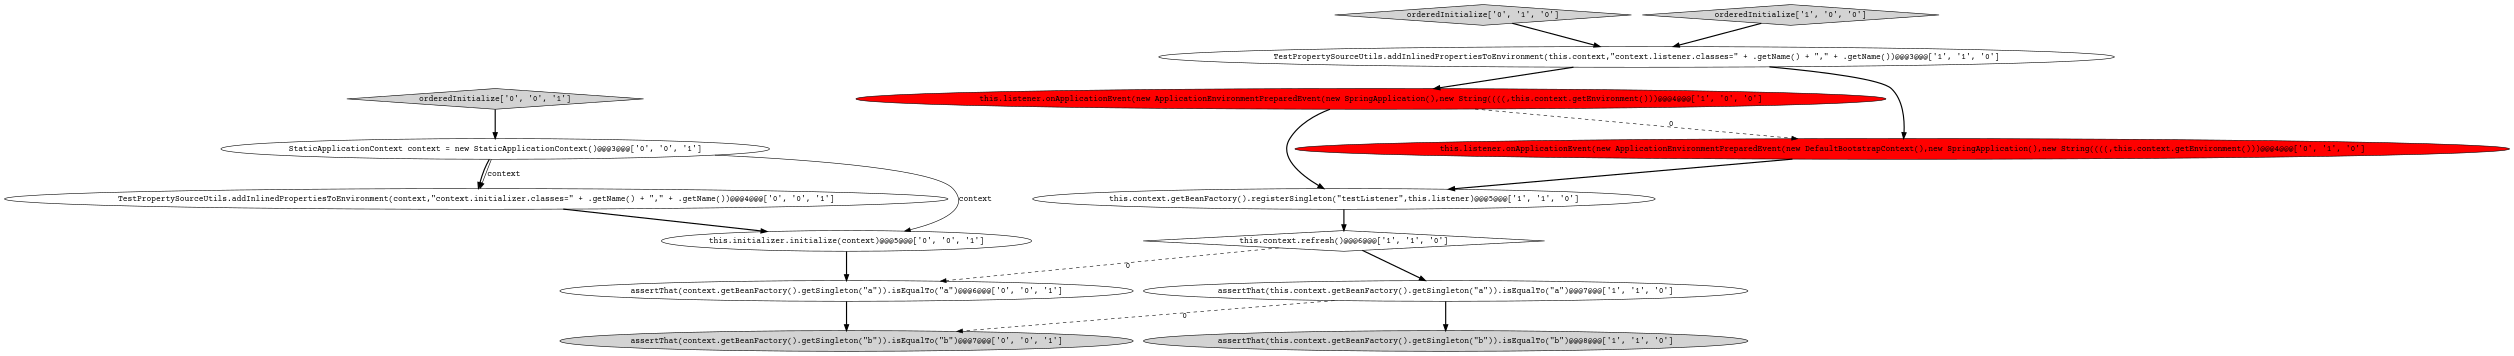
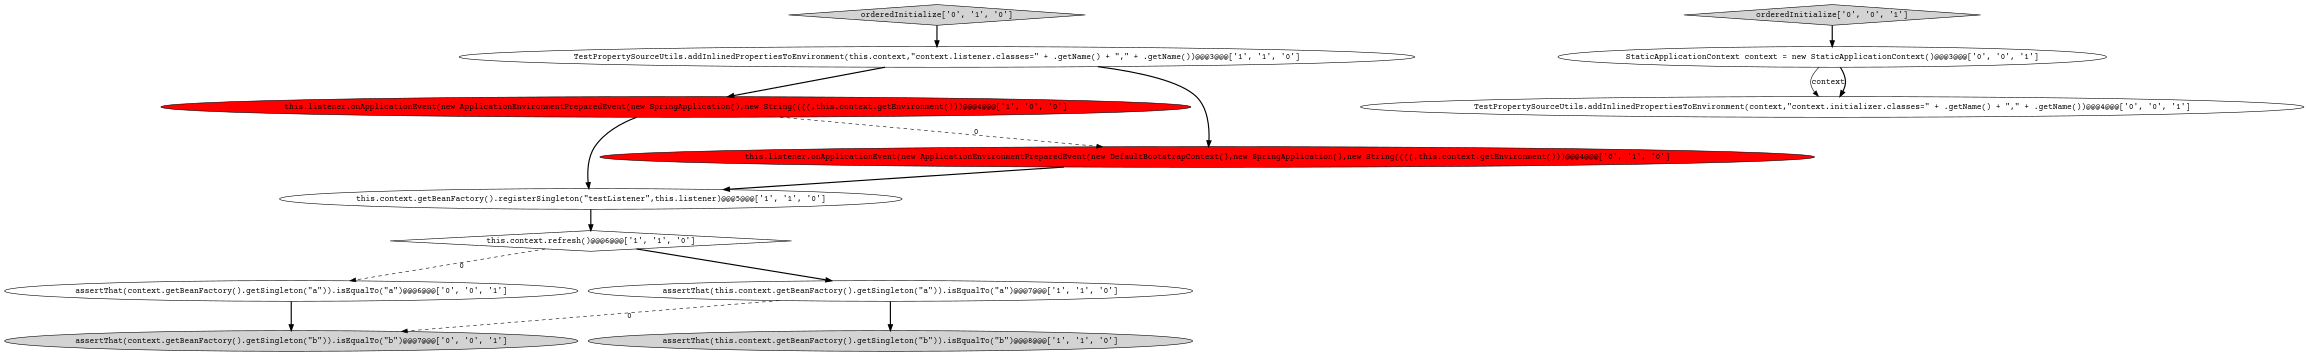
  digraph {
    fontname="Courier Prime"
    node [fillcolor=white fontname="Courier Prime" shape=ellipse style=filled]
    edge [fontname="Courier Prime" style=bold]
    n1 [fillcolor=lightgray label="assertThat(this.context.getBeanFactory().getSingleton(\"b\")).isEqualTo(\"b\")@@@8@@@['1', '1', '0']"]
    n2 [label="StaticApplicationContext context = new StaticApplicationContext()@@@3@@@['0', '0', '1']"]
-   n3 [label="this.initializer.initialize(context)@@@5@@@['0', '0', '1']"]
    n4 [label="TestPropertySourceUtils.addInlinedPropertiesToEnvironment(context,\"context.initializer.classes=\" + .getName() + \",\" + .getName())@@@4@@@['0', '0', '1']"]
    n5 [label="assertThat(context.getBeanFactory().getSingleton(\"a\")).isEqualTo(\"a\")@@@6@@@['0', '0', '1']"]
    n6 [label="TestPropertySourceUtils.addInlinedPropertiesToEnvironment(this.context,\"context.listener.classes=\" + .getName() + \",\" + .getName())@@@3@@@['1', '1', '0']"]
    n7 [fillcolor=red label="this.listener.onApplicationEvent(new ApplicationEnvironmentPreparedEvent(new SpringApplication(),new String((((,this.context.getEnvironment()))@@@4@@@['1', '0', '0']"]
    n8 [fillcolor=red label="this.listener.onApplicationEvent(new ApplicationEnvironmentPreparedEvent(new DefaultBootstrapContext(),new SpringApplication(),new String((((,this.context.getEnvironment()))@@@4@@@['0', '1', '0']"]
    n9 [label="this.context.getBeanFactory().registerSingleton(\"testListener\",this.listener)@@@5@@@['1', '1', '0']"]
    n10 [label="this.context.refresh()@@@6@@@['1', '1', '0']" shape=diamond]
    n11 [fillcolor=lightgray label="orderedInitialize['0', '0', '1']" shape=diamond]
    n12 [label="assertThat(this.context.getBeanFactory().getSingleton(\"a\")).isEqualTo(\"a\")@@@7@@@['1', '1', '0']"]
    n13 [fillcolor=lightgray label="orderedInitialize['0', '1', '0']" shape=diamond]
    n14 [fillcolor=lightgray label="assertThat(context.getBeanFactory().getSingleton(\"b\")).isEqualTo(\"b\")@@@7@@@['0', '0', '1']"]
-   n15 [fillcolor=lightgray label="orderedInitialize['1', '0', '0']" shape=diamond]
-   n2 -> n3 [label=context style=solid]
    n2 -> n4 [label=context style=solid]
    n2 -> n4
-   n3 -> n5
-   n4 -> n3
    n5 -> n14
    n6 -> n7
    n6 -> n8
    n7 -> n8 [label=0 style=dashed]
    n7 -> n9
    n8 -> n9
    n9 -> n10
    n10 -> n5 [label=0 style=dashed]
    n10 -> n12
    n11 -> n2
    n12 -> n1
    n12 -> n14 [label=0 style=dashed]
    n13 -> n6
-   n15 -> n6
  }
